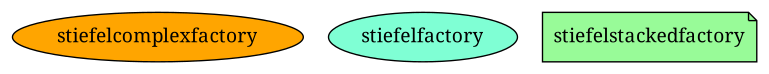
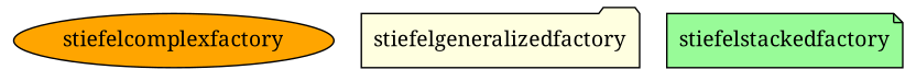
  digraph {
    fontname="Noto Serif"
    node [style=filled shape=ellipse fontname="Noto Serif"]
    stiefelcomplexfactory [fillcolor=orange]
-   stiefelfactory [fillcolor=aquamarine]
+   stiefelgeneralizedfactory [fillcolor=lightyellow shape=folder]
    stiefelstackedfactory [fillcolor=palegreen shape=note]
  }
